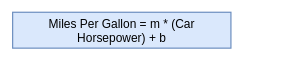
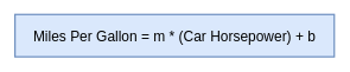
  <mxCell id="0" />
  <mxCell id="1" parent="0" />
- <mxCell id="2" value="&lt;span&gt;Miles Per Gallon = m * (Car Horsepower) + b&lt;/span&gt;" style="rounded=0;whiteSpace=wrap;html=1;strokeWidth=2;fontSize=20;align=center;fillColor=#dae8fc;strokeColor=#6c8ebf;" parent="1" vertex="1"><mxGeometry x="20" y="20" width="365" height="60" as="geometry" /></mxCell>
+ <mxCell id="2" value="&lt;span&gt;Miles Per Gallon = m * (Car Horsepower) + b&lt;/span&gt;" style="rounded=0;whiteSpace=wrap;html=1;strokeWidth=2;fontSize=20;align=center;fillColor=#dae8fc;strokeColor=#6c8ebf;" parent="1" vertex="1"><mxGeometry x="20" y="20" width="450" height="60" as="geometry" /></mxCell>
